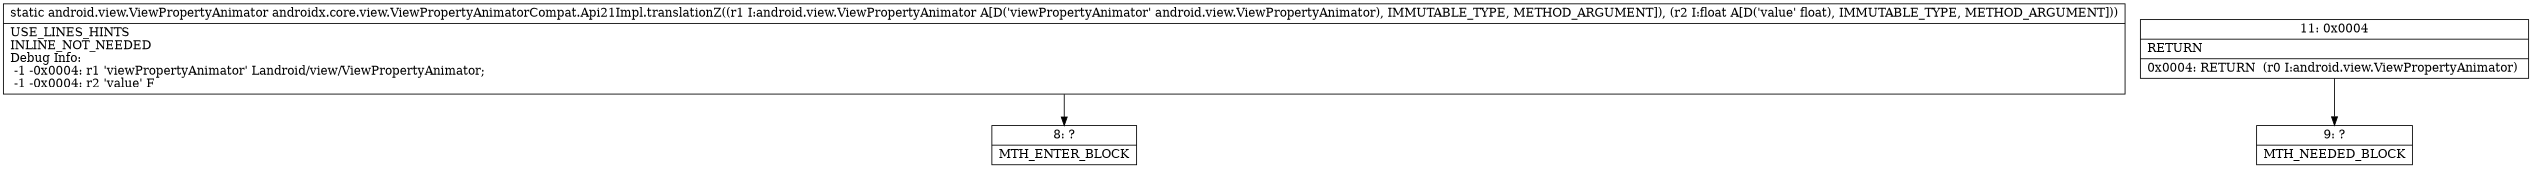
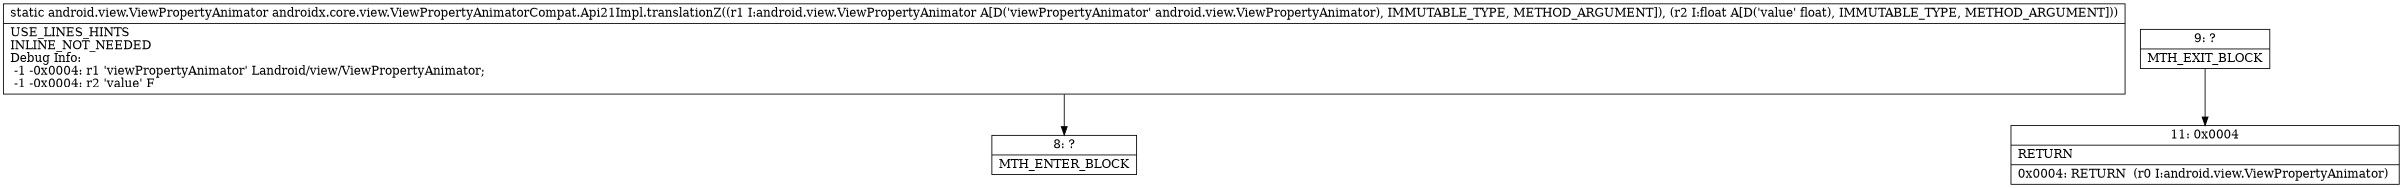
  digraph {
    node [shape=record]
    n1 [label="{8\:\ ?|MTH_ENTER_BLOCK\l}"]
    n2 [label="{11\:\ 0x0004|RETURN\l|0x0004: RETURN  (r0 I:android.view.ViewPropertyAnimator) \l}"]
-   n3 [label="{9\:\ ?|MTH_NEEDED_BLOCK\l}"]
+   n3 [label="{9\:\ ?|MTH_EXIT_BLOCK\l}"]
    n4 [label="{static android.view.ViewPropertyAnimator androidx.core.view.ViewPropertyAnimatorCompat.Api21Impl.translationZ((r1 I:android.view.ViewPropertyAnimator A[D('viewPropertyAnimator' android.view.ViewPropertyAnimator), IMMUTABLE_TYPE, METHOD_ARGUMENT]), (r2 I:float A[D('value' float), IMMUTABLE_TYPE, METHOD_ARGUMENT]))  | USE_LINES_HINTS\lINLINE_NOT_NEEDED\lDebug Info:\l  \-1 \-0x0004: r1 'viewPropertyAnimator' Landroid\/view\/ViewPropertyAnimator;\l  \-1 \-0x0004: r2 'value' F\l}"]
-   n2 -> n3
+   n3 -> n2
    n4 -> n1
  }
